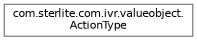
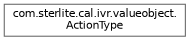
  digraph {
    rankdir=LR
-   n1 [color=grey40 fillcolor=white fontname=Helvetica fontsize=10 height=0.2 label="com.sterlite.com.ivr.valueobject.\lActionType" shape=box style=filled width=0.4]
+   n1 [color=grey40 fillcolor=white fontname=Helvetica fontsize=10 height=0.2 label="com.sterlite.cal.ivr.valueobject.\lActionType" shape=box style=filled width=0.4]
  }
